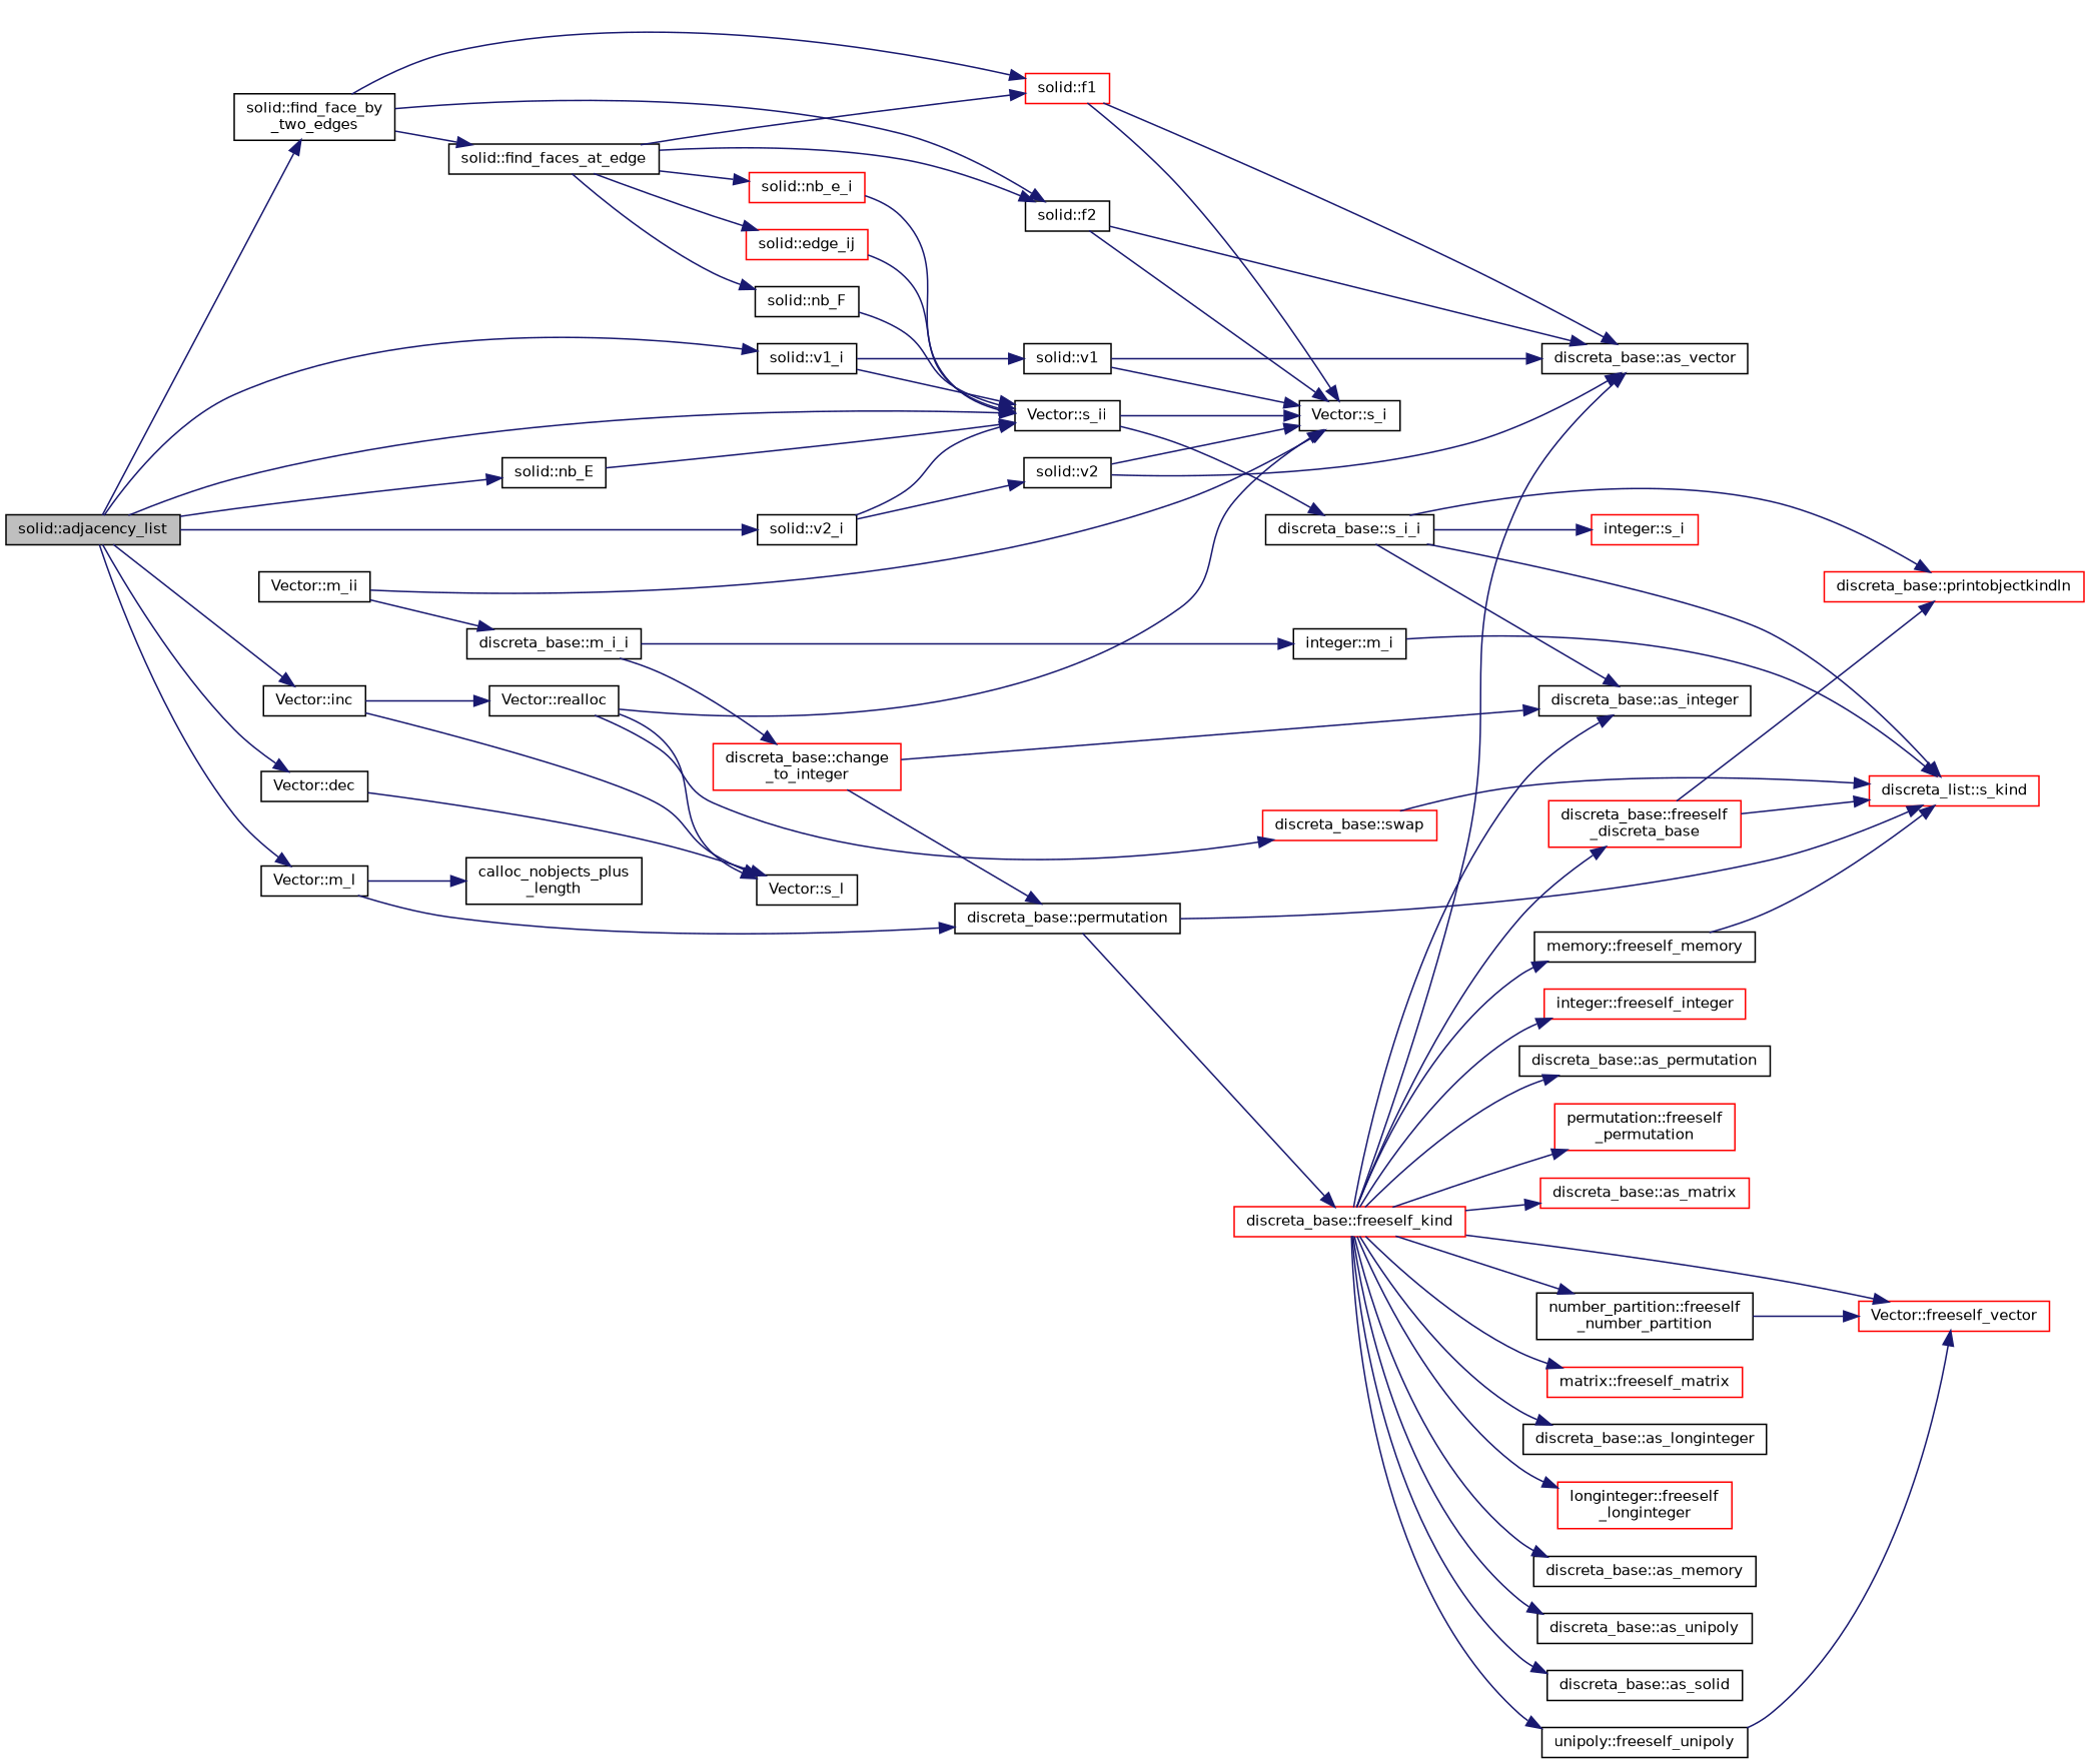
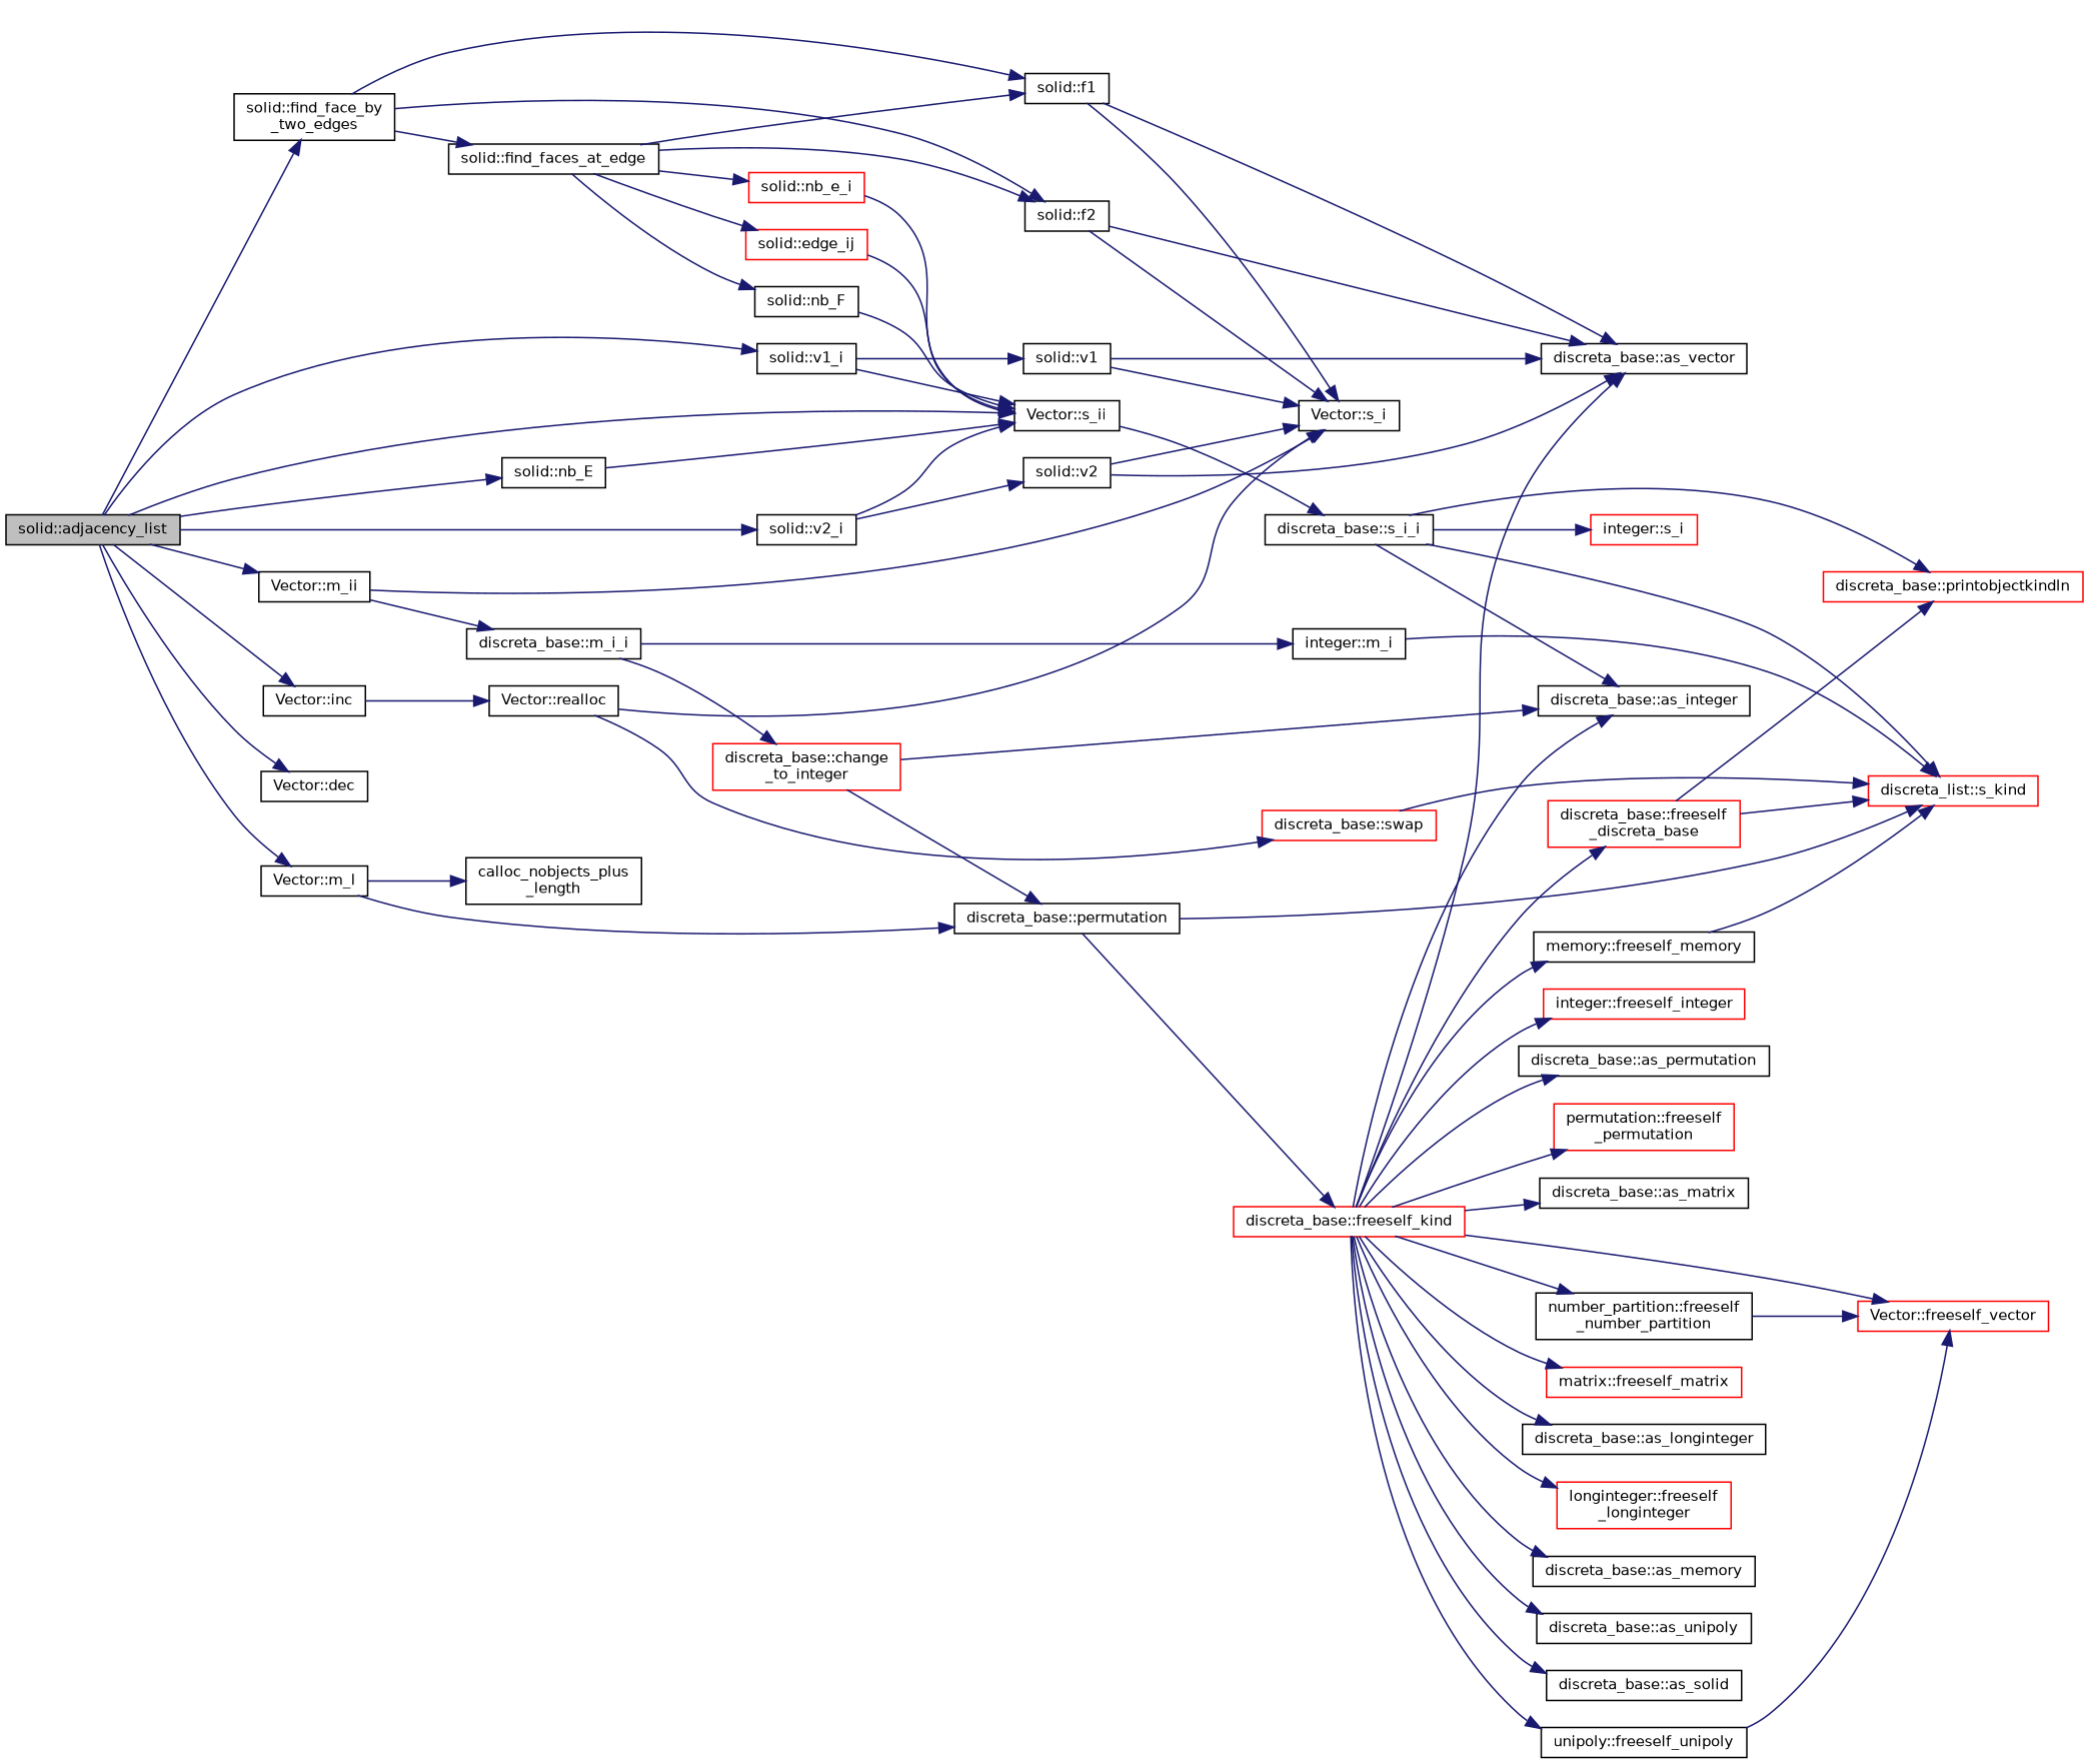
  digraph {
    rankdir=LR
    node [color=black fillcolor=white fontname=Helvetica fontsize=10 shape=record style=filled]
    edge [color=midnightblue fontname=Helvetica fontsize=10 labelfontname=Helvetica labelfontsize=10 style=solid]
    n1 [fillcolor=grey75 fontcolor=black height=0.2 label="solid::adjacency_list" width=0.4]
    n2 [height=0.2 label="Vector::m_l" width=0.4]
    n3 [height=0.2 label="solid::nb_E" width=0.4]
    n4 [height=0.2 label="Vector::s_ii" width=0.4]
    n5 [height=0.2 label="solid::v1_i" width=0.4]
    n6 [height=0.2 label="solid::v2_i" width=0.4]
    n7 [height=0.2 label="Vector::inc" width=0.4]
    n8 [height=0.2 label="Vector::m_ii" width=0.4]
    n9 [height=0.2 label="Vector::dec" width=0.4]
    n10 [height=0.2 label="solid::find_face_by\l_two_edges" width=0.4]
    n11 [height=0.2 label="discreta_base::permutation" width=0.4]
    n12 [height=0.2 label="calloc_nobjects_plus\l_length" width=0.4]
    n13 [height=0.2 label="Vector::s_i" width=0.4]
    n14 [height=0.2 label="discreta_base::s_i_i" width=0.4]
    n15 [height=0.2 label="solid::v1" width=0.4]
    n16 [height=0.2 label="solid::v2" width=0.4]
    n17 [height=0.2 label="Vector::realloc" width=0.4]
-   n18 [height=0.2 label="Vector::s_l" width=0.4]
    n19 [height=0.2 label="discreta_base::m_i_i" width=0.4]
-   n20 [color=red height=0.2 label="solid::f1" width=0.4]
+   n20 [height=0.2 label="solid::f1" width=0.4]
    n21 [height=0.2 label="solid::f2" width=0.4]
    n22 [height=0.2 label="solid::find_faces_at_edge" width=0.4]
    n23 [color=red height=0.2 label="discreta_base::freeself_kind" width=0.4]
    n24 [color=red height=0.2 label="discreta_list::s_kind" width=0.4]
    n25 [color=red height=0.2 label="discreta_base::freeself\l_discreta_base" width=0.4]
    n26 [height=0.2 label="discreta_base::as_integer" width=0.4]
    n27 [color=red height=0.2 label="integer::freeself_integer" width=0.4]
    n28 [height=0.2 label="discreta_base::as_vector" width=0.4]
    n29 [color=red height=0.2 label="Vector::freeself_vector" width=0.4]
    n30 [height=0.2 label="number_partition::freeself\l_number_partition" width=0.4]
    n31 [height=0.2 label="discreta_base::as_permutation" width=0.4]
    n32 [color=red height=0.2 label="permutation::freeself\l_permutation" width=0.4]
-   n33 [color=red height=0.2 label="discreta_base::as_matrix" width=0.4]
+   n33 [height=0.2 label="discreta_base::as_matrix" width=0.4]
    n34 [color=red height=0.2 label="matrix::freeself_matrix" width=0.4]
    n35 [height=0.2 label="discreta_base::as_longinteger" width=0.4]
    n36 [color=red height=0.2 label="longinteger::freeself\l_longinteger" width=0.4]
    n37 [height=0.2 label="discreta_base::as_memory" width=0.4]
    n38 [height=0.2 label="memory::freeself_memory" width=0.4]
    n39 [height=0.2 label="discreta_base::as_unipoly" width=0.4]
    n40 [height=0.2 label="unipoly::freeself_unipoly" width=0.4]
    n41 [height=0.2 label="discreta_base::as_solid" width=0.4]
    n42 [color=red height=0.2 label="discreta_base::printobjectkindln" width=0.4]
    n43 [color=red height=0.2 label="integer::s_i" width=0.4]
    n44 [color=red height=0.2 label="discreta_base::swap" width=0.4]
    n45 [color=red height=0.2 label="discreta_base::change\l_to_integer" width=0.4]
    n46 [height=0.2 label="integer::m_i" width=0.4]
    n47 [height=0.2 label="solid::nb_F" width=0.4]
    n48 [color=red height=0.2 label="solid::nb_e_i" width=0.4]
    n49 [color=red height=0.2 label="solid::edge_ij" width=0.4]
    n1 -> n2
    n1 -> n3
    n1 -> n4
    n1 -> n5
    n1 -> n6
    n1 -> n7
+   n1 -> n8
    n1 -> n9
    n1 -> n10
    n2 -> n11
    n2 -> n12
    n3 -> n4
-   n4 -> n13
    n4 -> n14
    n5 -> n4
    n5 -> n15
    n6 -> n4
    n6 -> n16
    n7 -> n17
-   n7 -> n18
    n8 -> n13
    n8 -> n19
-   n9 -> n18
    n10 -> n20
    n10 -> n21
    n10 -> n22
    n11 -> n23
    n11 -> n24
    n14 -> n24
    n14 -> n26
    n14 -> n42
    n14 -> n43
    n15 -> n13
    n15 -> n28
    n16 -> n13
    n16 -> n28
    n17 -> n13
-   n17 -> n18
    n17 -> n44
    n19 -> n45
    n19 -> n46
    n20 -> n13
    n20 -> n28
    n21 -> n13
    n21 -> n28
    n22 -> n20
    n22 -> n21
    n22 -> n47
    n22 -> n48
    n22 -> n49
    n23 -> n25
    n23 -> n26
    n23 -> n27
    n23 -> n28
    n23 -> n29
    n23 -> n30
    n23 -> n31
    n23 -> n32
    n23 -> n33
    n23 -> n34
    n23 -> n35
    n23 -> n36
    n23 -> n37
    n23 -> n38
    n23 -> n39
    n23 -> n40
    n23 -> n41
    n25 -> n24
    n25 -> n42
    n30 -> n29
    n38 -> n24
    n40 -> n29
    n44 -> n24
    n45 -> n11
    n45 -> n26
    n46 -> n24
    n47 -> n4
    n48 -> n4
    n49 -> n4
  }
